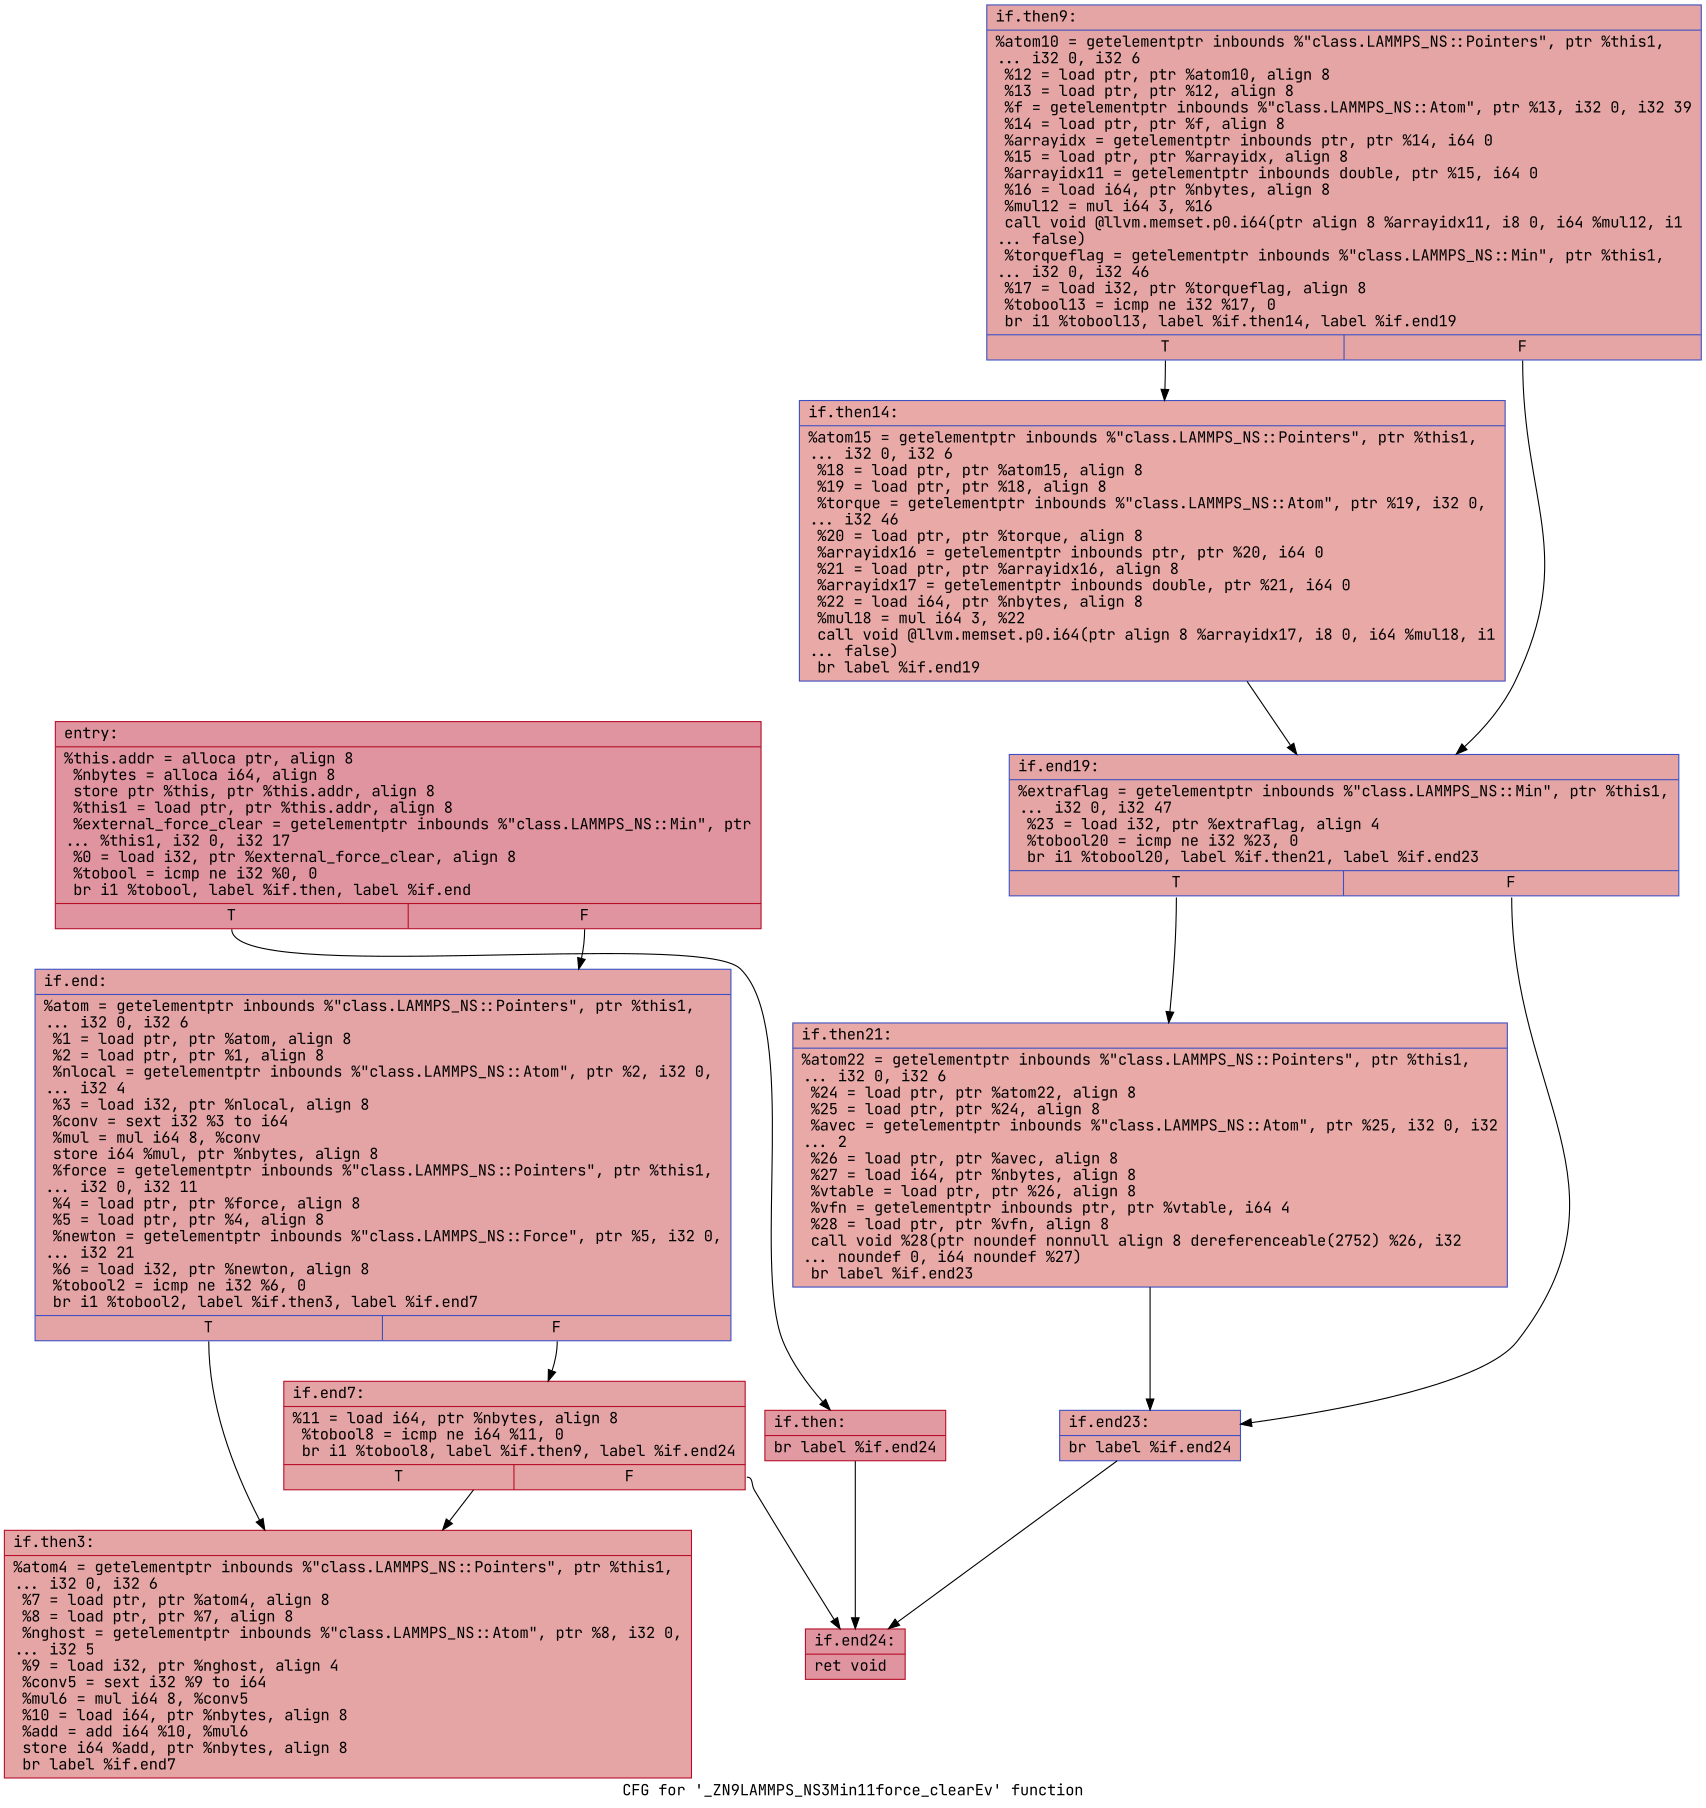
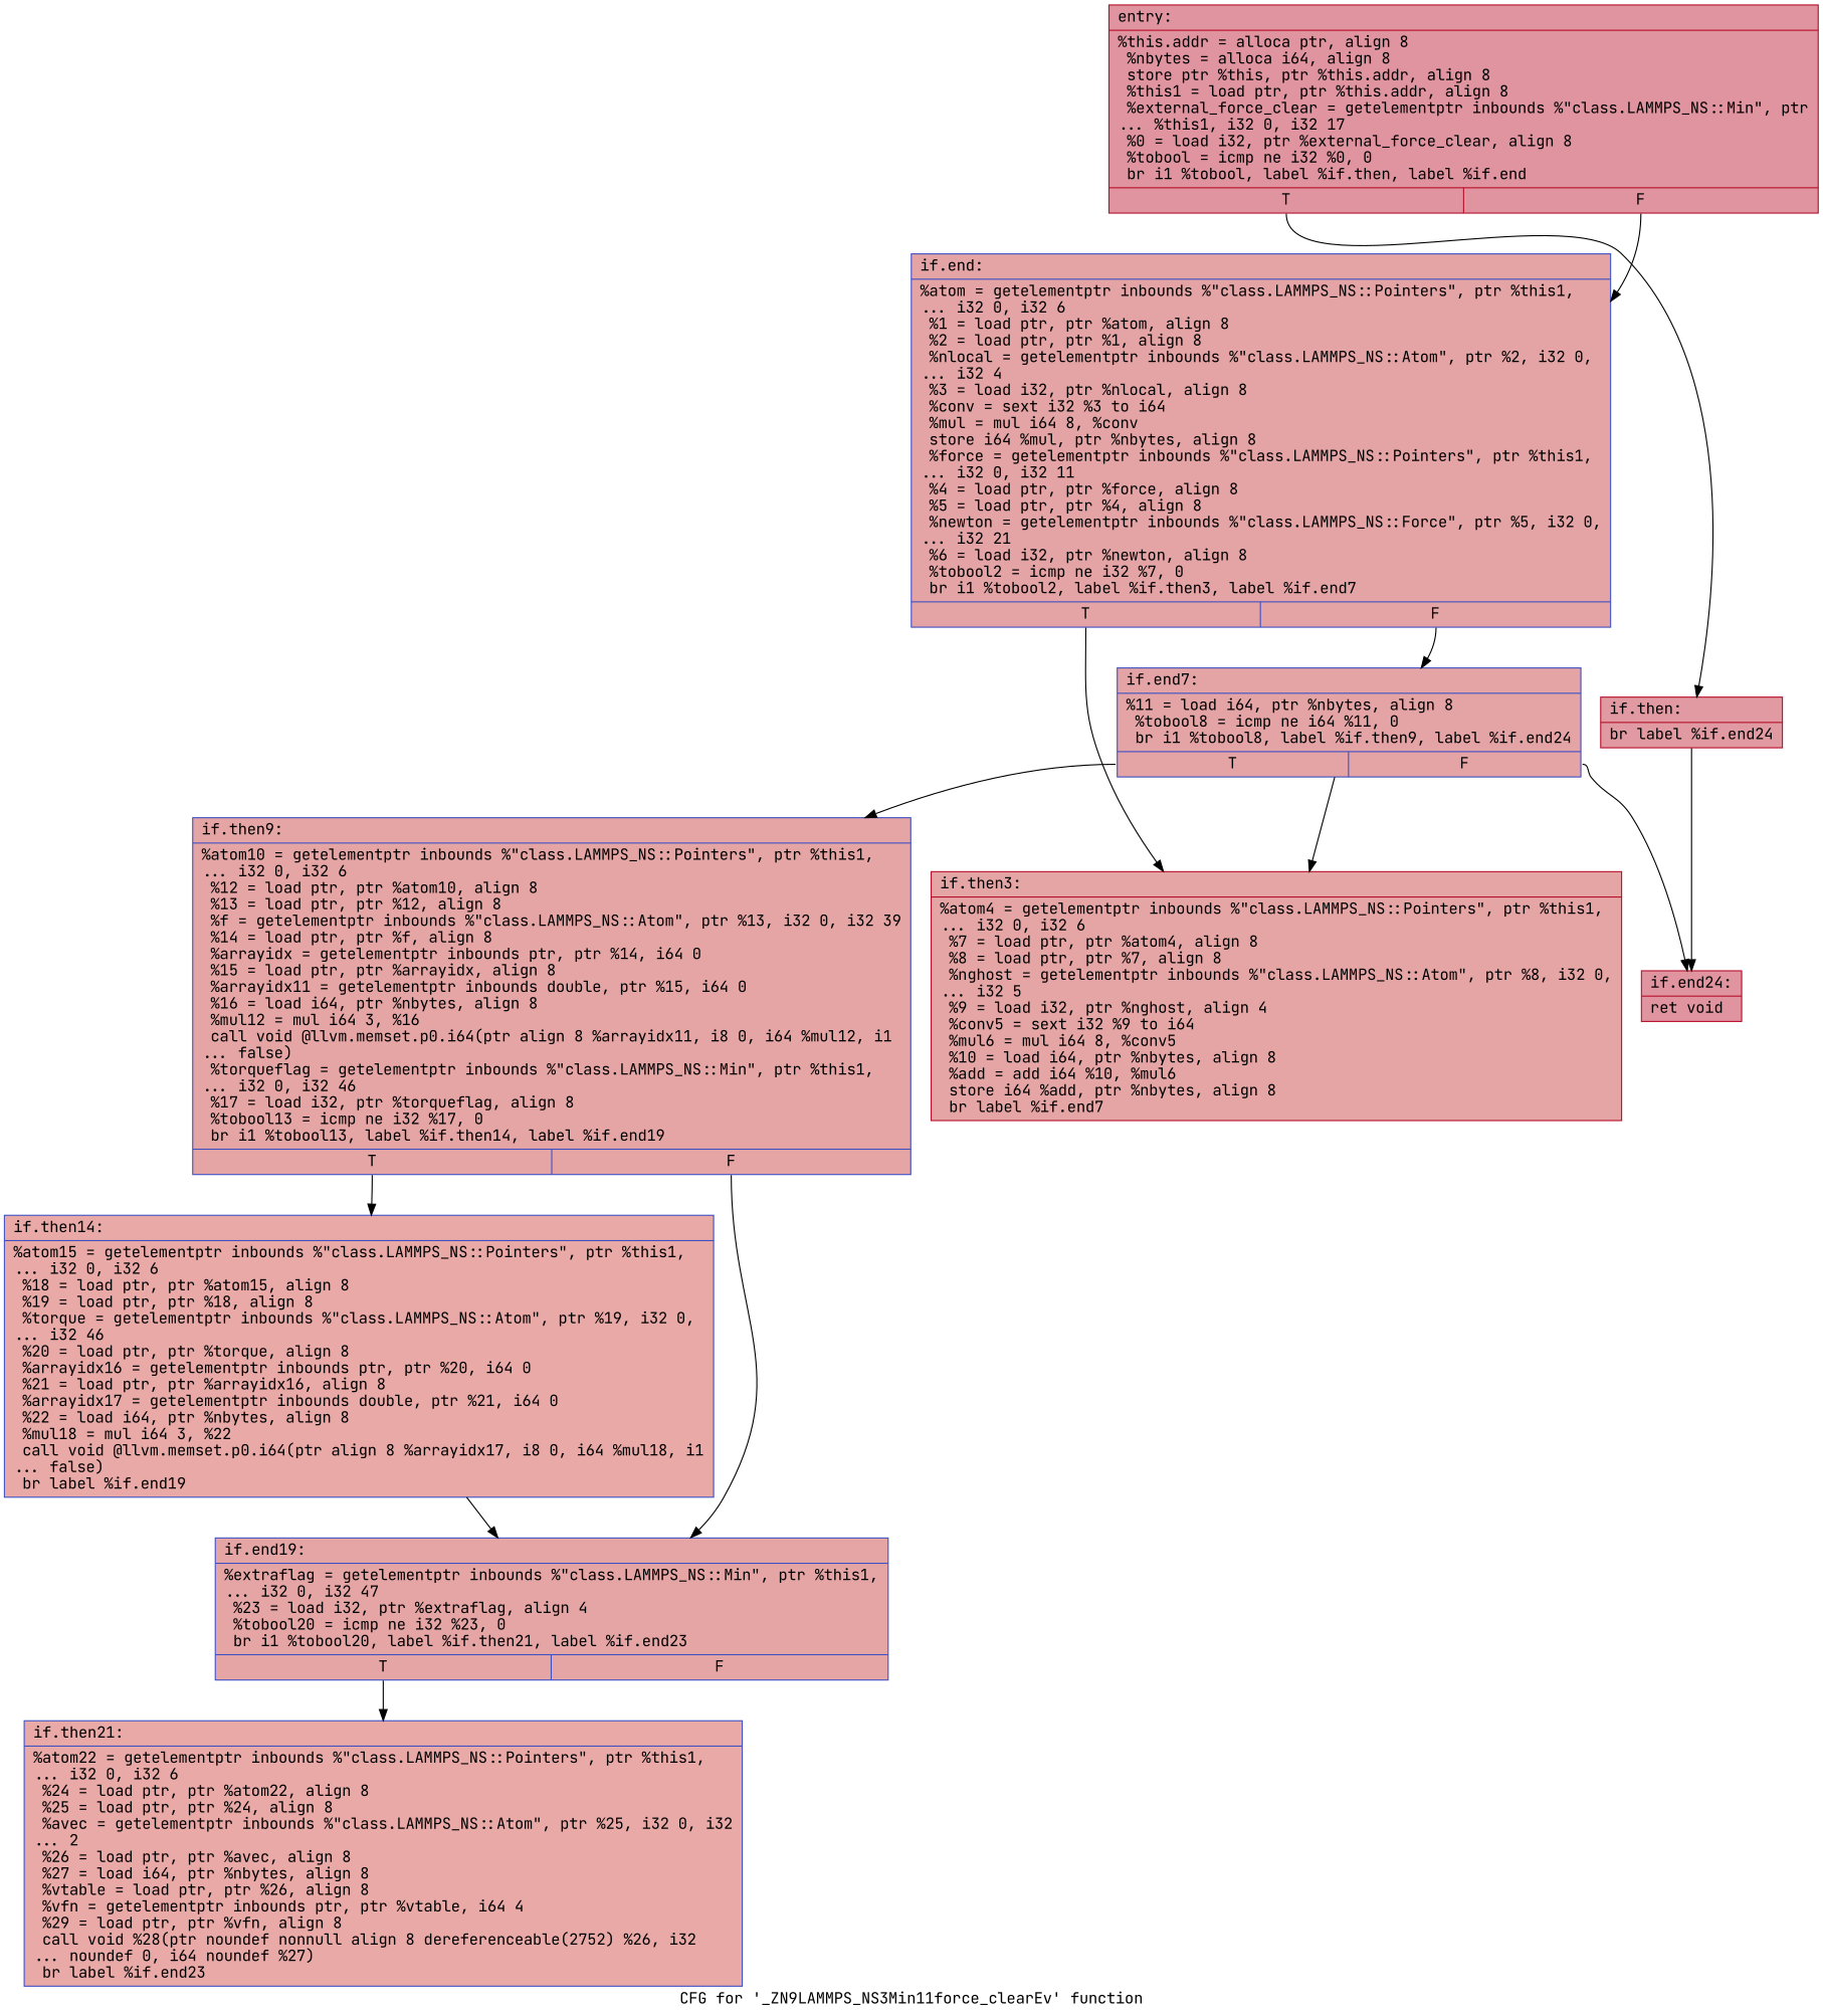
  digraph {
    fontname="JetBrains Mono"
    label="CFG for '_ZN9LAMMPS_NS3Min11force_clearEv' function"
    node [color="#3d50c3ff" fillcolor="#c5333470" fontname="JetBrains Mono" shape=record style=filled]
    edge [fontname="JetBrains Mono"]
    n1 [color="#b70d28ff" fillcolor="#b70d2870" label="{entry:\l|  %this.addr = alloca ptr, align 8\l  %nbytes = alloca i64, align 8\l  store ptr %this, ptr %this.addr, align 8\l  %this1 = load ptr, ptr %this.addr, align 8\l  %external_force_clear = getelementptr inbounds %\"class.LAMMPS_NS::Min\", ptr\l... %this1, i32 0, i32 17\l  %0 = load i32, ptr %external_force_clear, align 8\l  %tobool = icmp ne i32 %0, 0\l  br i1 %tobool, label %if.then, label %if.end\l|{<s0>T|<s1>F}}"]
    n2 [color="#b70d28ff" fillcolor="#bb1b2c70" label="{if.then:\l|  br label %if.end24\l}"]
-   n3 [fillcolor="#c32e3170" label="{if.end:\l|  %atom = getelementptr inbounds %\"class.LAMMPS_NS::Pointers\", ptr %this1,\l... i32 0, i32 6\l  %1 = load ptr, ptr %atom, align 8\l  %2 = load ptr, ptr %1, align 8\l  %nlocal = getelementptr inbounds %\"class.LAMMPS_NS::Atom\", ptr %2, i32 0,\l... i32 4\l  %3 = load i32, ptr %nlocal, align 8\l  %conv = sext i32 %3 to i64\l  %mul = mul i64 8, %conv\l  store i64 %mul, ptr %nbytes, align 8\l  %force = getelementptr inbounds %\"class.LAMMPS_NS::Pointers\", ptr %this1,\l... i32 0, i32 11\l  %4 = load ptr, ptr %force, align 8\l  %5 = load ptr, ptr %4, align 8\l  %newton = getelementptr inbounds %\"class.LAMMPS_NS::Force\", ptr %5, i32 0,\l... i32 21\l  %6 = load i32, ptr %newton, align 8\l  %tobool2 = icmp ne i32 %6, 0\l  br i1 %tobool2, label %if.then3, label %if.end7\l|{<s0>T|<s1>F}}"]
+   n3 [fillcolor="#c32e3170" label="{if.end:\l|  %atom = getelementptr inbounds %\"class.LAMMPS_NS::Pointers\", ptr %this1,\l... i32 0, i32 6\l  %1 = load ptr, ptr %atom, align 8\l  %2 = load ptr, ptr %1, align 8\l  %nlocal = getelementptr inbounds %\"class.LAMMPS_NS::Atom\", ptr %2, i32 0,\l... i32 4\l  %3 = load i32, ptr %nlocal, align 8\l  %conv = sext i32 %3 to i64\l  %mul = mul i64 8, %conv\l  store i64 %mul, ptr %nbytes, align 8\l  %force = getelementptr inbounds %\"class.LAMMPS_NS::Pointers\", ptr %this1,\l... i32 0, i32 11\l  %4 = load ptr, ptr %force, align 8\l  %5 = load ptr, ptr %4, align 8\l  %newton = getelementptr inbounds %\"class.LAMMPS_NS::Force\", ptr %5, i32 0,\l... i32 21\l  %6 = load i32, ptr %newton, align 8\l  %tobool2 = icmp ne i32 %7, 0\l  br i1 %tobool2, label %if.then3, label %if.end7\l|{<s0>T|<s1>F}}"]
    n4 [color="#b70d28ff" fillcolor="#b70d2870" label="{if.end24:\l|  ret void\l}"]
    n5 [color="#b70d28ff" label="{if.then3:\l|  %atom4 = getelementptr inbounds %\"class.LAMMPS_NS::Pointers\", ptr %this1,\l... i32 0, i32 6\l  %7 = load ptr, ptr %atom4, align 8\l  %8 = load ptr, ptr %7, align 8\l  %nghost = getelementptr inbounds %\"class.LAMMPS_NS::Atom\", ptr %8, i32 0,\l... i32 5\l  %9 = load i32, ptr %nghost, align 4\l  %conv5 = sext i32 %9 to i64\l  %mul6 = mul i64 8, %conv5\l  %10 = load i64, ptr %nbytes, align 8\l  %add = add i64 %10, %mul6\l  store i64 %add, ptr %nbytes, align 8\l  br label %if.end7\l}"]
-   n6 [color="#b70d28ff" fillcolor="#c32e3170" label="{if.end7:\l|  %11 = load i64, ptr %nbytes, align 8\l  %tobool8 = icmp ne i64 %11, 0\l  br i1 %tobool8, label %if.then9, label %if.end24\l|{<s0>T|<s1>F}}"]
+   n6 [fillcolor="#c32e3170" label="{if.end7:\l|  %11 = load i64, ptr %nbytes, align 8\l  %tobool8 = icmp ne i64 %11, 0\l  br i1 %tobool8, label %if.then9, label %if.end24\l|{<s0>T|<s1>F}}"]
    n7 [label="{if.then9:\l|  %atom10 = getelementptr inbounds %\"class.LAMMPS_NS::Pointers\", ptr %this1,\l... i32 0, i32 6\l  %12 = load ptr, ptr %atom10, align 8\l  %13 = load ptr, ptr %12, align 8\l  %f = getelementptr inbounds %\"class.LAMMPS_NS::Atom\", ptr %13, i32 0, i32 39\l  %14 = load ptr, ptr %f, align 8\l  %arrayidx = getelementptr inbounds ptr, ptr %14, i64 0\l  %15 = load ptr, ptr %arrayidx, align 8\l  %arrayidx11 = getelementptr inbounds double, ptr %15, i64 0\l  %16 = load i64, ptr %nbytes, align 8\l  %mul12 = mul i64 3, %16\l  call void @llvm.memset.p0.i64(ptr align 8 %arrayidx11, i8 0, i64 %mul12, i1\l... false)\l  %torqueflag = getelementptr inbounds %\"class.LAMMPS_NS::Min\", ptr %this1,\l... i32 0, i32 46\l  %17 = load i32, ptr %torqueflag, align 8\l  %tobool13 = icmp ne i32 %17, 0\l  br i1 %tobool13, label %if.then14, label %if.end19\l|{<s0>T|<s1>F}}"]
    n8 [fillcolor="#ca3b3770" label="{if.then14:\l|  %atom15 = getelementptr inbounds %\"class.LAMMPS_NS::Pointers\", ptr %this1,\l... i32 0, i32 6\l  %18 = load ptr, ptr %atom15, align 8\l  %19 = load ptr, ptr %18, align 8\l  %torque = getelementptr inbounds %\"class.LAMMPS_NS::Atom\", ptr %19, i32 0,\l... i32 46\l  %20 = load ptr, ptr %torque, align 8\l  %arrayidx16 = getelementptr inbounds ptr, ptr %20, i64 0\l  %21 = load ptr, ptr %arrayidx16, align 8\l  %arrayidx17 = getelementptr inbounds double, ptr %21, i64 0\l  %22 = load i64, ptr %nbytes, align 8\l  %mul18 = mul i64 3, %22\l  call void @llvm.memset.p0.i64(ptr align 8 %arrayidx17, i8 0, i64 %mul18, i1\l... false)\l  br label %if.end19\l}"]
    n9 [label="{if.end19:\l|  %extraflag = getelementptr inbounds %\"class.LAMMPS_NS::Min\", ptr %this1,\l... i32 0, i32 47\l  %23 = load i32, ptr %extraflag, align 4\l  %tobool20 = icmp ne i32 %23, 0\l  br i1 %tobool20, label %if.then21, label %if.end23\l|{<s0>T|<s1>F}}"]
-   n10 [fillcolor="#ca3b3770" label="{if.then21:\l|  %atom22 = getelementptr inbounds %\"class.LAMMPS_NS::Pointers\", ptr %this1,\l... i32 0, i32 6\l  %24 = load ptr, ptr %atom22, align 8\l  %25 = load ptr, ptr %24, align 8\l  %avec = getelementptr inbounds %\"class.LAMMPS_NS::Atom\", ptr %25, i32 0, i32\l... 2\l  %26 = load ptr, ptr %avec, align 8\l  %27 = load i64, ptr %nbytes, align 8\l  %vtable = load ptr, ptr %26, align 8\l  %vfn = getelementptr inbounds ptr, ptr %vtable, i64 4\l  %28 = load ptr, ptr %vfn, align 8\l  call void %28(ptr noundef nonnull align 8 dereferenceable(2752) %26, i32\l... noundef 0, i64 noundef %27)\l  br label %if.end23\l}"]
-   n11 [label="{if.end23:\l|  br label %if.end24\l}"]
+   n10 [fillcolor="#ca3b3770" label="{if.then21:\l|  %atom22 = getelementptr inbounds %\"class.LAMMPS_NS::Pointers\", ptr %this1,\l... i32 0, i32 6\l  %24 = load ptr, ptr %atom22, align 8\l  %25 = load ptr, ptr %24, align 8\l  %avec = getelementptr inbounds %\"class.LAMMPS_NS::Atom\", ptr %25, i32 0, i32\l... 2\l  %26 = load ptr, ptr %avec, align 8\l  %27 = load i64, ptr %nbytes, align 8\l  %vtable = load ptr, ptr %26, align 8\l  %vfn = getelementptr inbounds ptr, ptr %vtable, i64 4\l  %29 = load ptr, ptr %vfn, align 8\l  call void %28(ptr noundef nonnull align 8 dereferenceable(2752) %26, i32\l... noundef 0, i64 noundef %27)\l  br label %if.end23\l}"]
    n1 -> n2 [tailport=s0]
    n1 -> n3 [tailport=s1]
    n2 -> n4
    n3 -> n5 [tailport=s0]
    n3 -> n6 [tailport=s1]
    n6 -> n4 [tailport=s1]
    n6 -> n5
+   n6 -> n7 [tailport=s0]
    n7 -> n8 [tailport=s0]
    n7 -> n9 [tailport=s1]
    n8 -> n9
    n9 -> n10 [tailport=s0]
-   n9 -> n11 [tailport=s1]
-   n10 -> n11
-   n11 -> n4
  }
